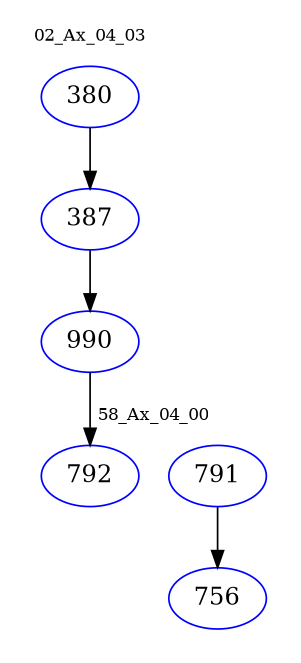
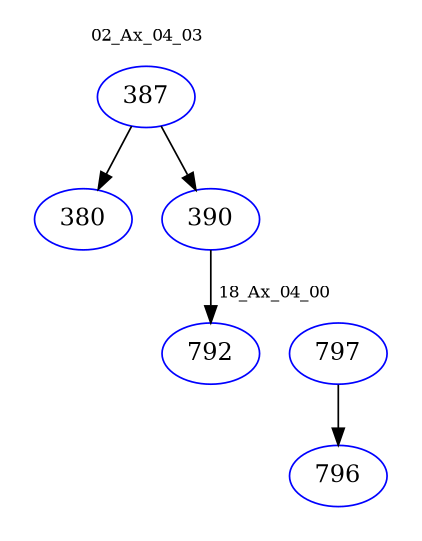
  digraph {
    node [color=blue]
    edge [color=black]
    n1 [label=387]
    n2 [label=380]
-   n3 [label=990]
-   n4 [label=791]
+   n3 [label=390]
+   n4 [label=797]
    n5 [label=792]
-   n6 [label=756]
+   n6 [label=796]
    subgraph cluster_1 {
      color=white
      fontsize=10
      label="02_Ax_04_03"
      n1
      n2
      n3
    }
    subgraph cluster_2 {
      color=white
      fontsize=10
-     label="58_Ax_04_00"
+     label="18_Ax_04_00"
      n4
      n5
      n6
    }
-   n2 -> n1
+   n1 -> n2
    n1 -> n3
    n3 -> n5
    n4 -> n6
  }
